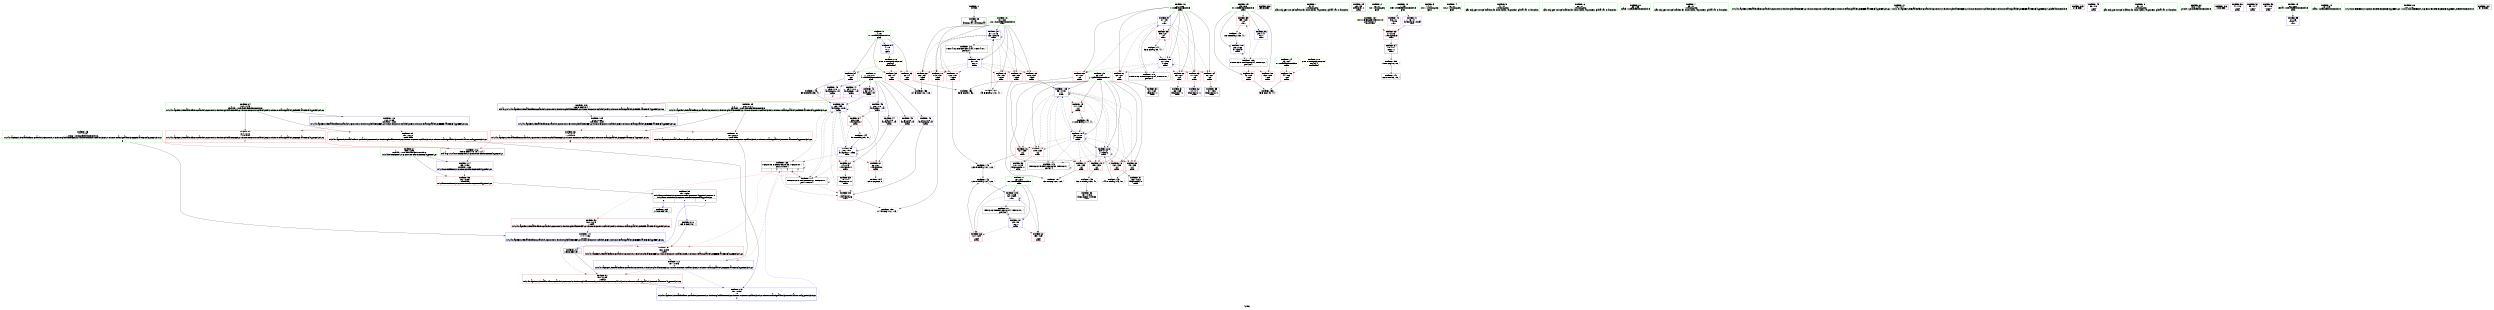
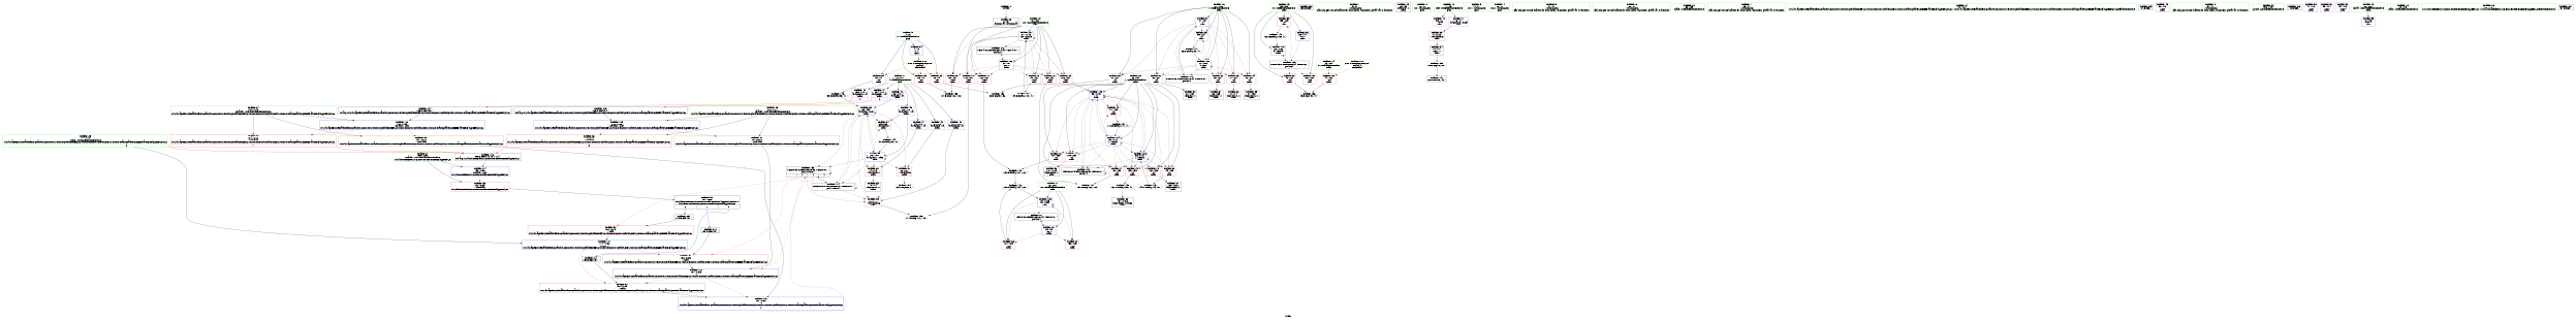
  digraph {
    label=SVFG
    node [color=red shape=record]
    edge [style=solid]
    n1 [color=grey label="{NodeID: 0\nNullPtr}"]
    n2 [color=black label="{NodeID: 28\n2\<--3\ndummyVal\<--dummyVal\n}"]
    n3 [color=blue label="{NodeID: 97\n27\<--5\ni\<--\nmain\n}"]
    n4 [label="{NodeID: 60\n51\<--27\n\<--i\nmain\n}"]
    n5 [label="{NodeID: 61\n60\<--27\n\<--i\nmain\n}"]
    n6 [label="{NodeID: 62\n65\<--27\n\<--i\nmain\n}"]
    n7 [label="{NodeID: 63\n71\<--27\n\<--i\nmain\n}"]
    n8 [label="{NodeID: 64\n86\<--27\n\<--i\nmain\n}"]
    n9 [label="{NodeID: 65\n95\<--27\n\<--i\nmain\n}"]
    n10 [color=blue label="{NodeID: 100\n27\<--96\ni\<--inc\nmain\n}"]
    n11 [color=black label="{NodeID: 170\nMR_10V_2 = PHI(MR_10V_4, MR_10V_1, )\npts\{28 \}\n}"]
    n12 [color=grey label="{NodeID: 152\n53 = cmp(51, 52, )\n}"]
    n13 [color=black label="{NodeID: 30\n61\<--60\nidxprom\<--\nmain\n}"]
    n14 [color=black label="{NodeID: 31\n66\<--65\nidxprom7\<--\nmain\n}"]
    n15 [color=purple label="{NodeID: 32\n72\<--71\nidxprom10\<--\nmain\n}"]
    n16 [color=black label="{NodeID: 35\n87\<--86\nidxprom16\<--\nmain\n}"]
    n17 [color=grey label="{NodeID: 147\n96 = Binary(95, 41, )\n}"]
    n18 [color=green label="{NodeID: 14\n23\<--24\nT\<--T_field_insensitive\nmain\n}"]
    n19 [label="{NodeID: 56\n44\<--23\n\<--T\nmain\n}"]
    n20 [color=grey label="{NodeID: 153\n45 = cmp(43, 44, )\n}"]
    n21 [color=blue label="{NodeID: 111\n174\<--182\n__tmp\<--\n_ZSt4swapIiENSt9enable_ifIXsr6__and_ISt6__not_ISt15__is_tuple_likeIT_EESt21is_move_constructibleIS3_ESt18is_move_assignableIS3_EEE5valueEvE4typeERS3_SC_\n}"]
    n22 [label="{NodeID: 91\n186\<--185\n\<--call1\n_ZSt4swapIiENSt9enable_ifIXsr6__and_ISt6__not_ISt15__is_tuple_likeIT_EESt21is_move_constructibleIS3_ESt18is_move_assignableIS3_EEE5valueEvE4typeERS3_SC_\n}"]
    n23 [label="{NodeID: 92\n190\<--189\n\<--call2\n_ZSt4swapIiENSt9enable_ifIXsr6__and_ISt6__not_ISt15__is_tuple_likeIT_EESt21is_move_constructibleIS3_ESt18is_move_assignableIS3_EEE5valueEvE4typeERS3_SC_\n}"]
    n24 [color=blue label="{NodeID: 112\n187\<--186\n\<--\n_ZSt4swapIiENSt9enable_ifIXsr6__and_ISt6__not_ISt15__is_tuple_likeIT_EESt21is_move_constructibleIS3_ESt18is_move_assignableIS3_EEE5valueEvE4typeERS3_SC_\n}"]
    n25 [color=blue label="{NodeID: 113\n191\<--190\n\<--\n_ZSt4swapIiENSt9enable_ifIXsr6__and_ISt6__not_ISt15__is_tuple_likeIT_EESt21is_move_constructibleIS3_ESt18is_move_assignableIS3_EEE5valueEvE4typeERS3_SC_\n|{<s0>4}}"]
    n26 [color=black label="{NodeID: 165\nMR_20V_8 = PHI(MR_20V_9, MR_20V_7, )\npts\{110000 \}\n|{|<s3>4|<s4>4|<s5>4}}"]
    n27 [color=black label="{NodeID: 208\n155 = PHI()\n}"]
    n28 [color=purple label="{NodeID: 42\n62\<--10\narrayidx\<--a\nmain\n}"]
    n29 [color=blue label="{NodeID: 98\n62\<--59\narrayidx\<--sub\nmain\n}"]
    n30 [label="{NodeID: 84\n89\<--88\n\<--arrayidx17\nmain\n}"]
    n31 [label="{NodeID: 81\n68\<--67\n\<--arrayidx8\nmain\n}"]
    n32 [label="{NodeID: 82\n74\<--73\n\<--arrayidx11\nmain\n}"]
    n33 [label="{NodeID: 85\n112\<--111\n\<--arrayidx26\nmain\n}"]
    n34 [color=blue label="{NodeID: 99\n88\<--90\narrayidx17\<--dec\nmain\n}"]
    n35 [color=black label="{NodeID: 174\nMR_20V_2 = PHI(MR_20V_7, MR_20V_1, )\npts\{110000 \}\n}"]
    n36 [color=grey label="{NodeID: 144\n90 = Binary(89, 91, )\n}"]
    n37 [color=grey label="{NodeID: 154\n69 = cmp(68, 5, )\n}"]
    n38 [color=black label="{NodeID: 33\n75\<--74\nidxprom12\<--\nmain\n}"]
    n39 [color=grey label="{NodeID: 158\n114 = cmp(112, 113, )\n}"]
    n40 [label="{NodeID: 90\n182\<--179\n\<--call\n_ZSt4swapIiENSt9enable_ifIXsr6__and_ISt6__not_ISt15__is_tuple_likeIT_EESt21is_move_constructibleIS3_ESt18is_move_assignableIS3_EEE5valueEvE4typeERS3_SC_\n}"]
    n41 [label="{NodeID: 70\n113\<--31\n\<--i20\nmain\n}"]
    n42 [color=green label="{NodeID: 1\n5\<--1\n\<--dummyObj\nCan only get source location for instruction, argument, global var or function.}"]
    n43 [color=green label="{NodeID: 15\n25\<--26\ntt\<--tt_field_insensitive\nmain\n}"]
    n44 [label="{NodeID: 57\n43\<--25\n\<--tt\nmain\n}"]
-   n45 [label="{NodeID: 58\n152\<--25\n\<--tt\nmain\n}"]
+   n45 [label="{NodeID: 58\n152\<--25\n\<--tt\nbuff\n}"]
    n46 [label="{NodeID: 59\n159\<--25\n\<--tt\nmain\n}"]
    n47 [color=blue label="{NodeID: 96\n25\<--41\ntt\<--\nmain\n}"]
    n48 [color=blue label="{NodeID: 108\n25\<--160\ntt\<--inc49\nmain\n}"]
    n49 [color=grey label="{NodeID: 148\n160 = Binary(159, 41, )\n}"]
    n50 [color=black label="{NodeID: 169\nMR_8V_3 = PHI(MR_8V_4, MR_8V_2, )\npts\{26 \}\n}"]
    n51 [color=black label="{NodeID: 29\n20\<--5\nmain_ret\<--\nmain\n}"]
    n52 [color=black label="{NodeID: 209\n179 = PHI(197, )\n}"]
    n53 [color=purple label="{NodeID: 43\n67\<--10\narrayidx8\<--a\nmain\n}"]
    n54 [label="{NodeID: 71\n122\<--31\n\<--i20\nmain\n}"]
    n55 [color=grey label="{NodeID: 146\n123 = Binary(121, 122, )\n}"]
    n56 [color=grey label="{NodeID: 142\n125 = Binary(124, 123, )\n}"]
    n57 [color=blue label="{NodeID: 105\n29\<--125\nret\<--add\nmain\n}"]
    n58 [color=green label="{NodeID: 2\n12\<--1\n.str\<--dummyObj\nGlob }"]
    n59 [color=green label="{NodeID: 16\n27\<--28\ni\<--i_field_insensitive\nmain\n}"]
    n60 [color=black label="{NodeID: 210\n185 = PHI(197, )\n}"]
    n61 [color=purple label="{NodeID: 44\n73\<--10\narrayidx11\<--a\nmain\n}"]
    n62 [color=black label="{NodeID: 141\n82 = PHI(83, 79, )\n}"]
    n63 [color=grey label="{NodeID: 155\n79 = cmp(78, 80, )\n}"]
    n64 [label="{NodeID: 72\n129\<--31\n\<--i20\nmain\n}"]
    n65 [color=grey label="{NodeID: 157\n130 = cmp(128, 129, )\n}"]
    n66 [label="{NodeID: 86\n178\<--170\n\<--__a.addr\n_ZSt4swapIiENSt9enable_ifIXsr6__and_ISt6__not_ISt15__is_tuple_likeIT_EESt21is_move_constructibleIS3_ESt18is_move_assignableIS3_EEE5valueEvE4typeERS3_SC_\n|{<s0>6}}"]
    n67 [color=black label="{NodeID: 212\n198 = PHI(178, 184, 174, )\n0th arg _ZSt4moveIRiEONSt16remove_referenceIT_E4typeEOS2_ }"]
    n68 [color=blue label="{NodeID: 114\n199\<--198\n__t.addr\<--__t\n_ZSt4moveIRiEONSt16remove_referenceIT_E4typeEOS2_\n}"]
    n69 [label="{NodeID: 93\n202\<--199\n\<--__t.addr\n_ZSt4moveIRiEONSt16remove_referenceIT_E4typeEOS2_\n}"]
    n70 [color=green label="{NodeID: 3\n14\<--1\n.str.1\<--dummyObj\nGlob }"]
    n71 [color=green label="{NodeID: 17\n29\<--30\nret\<--ret_field_insensitive\nmain\n}"]
    n72 [label="{NodeID: 66\n124\<--29\n\<--ret\nmain\n}"]
    n73 [label="{NodeID: 67\n153\<--29\n\<--ret\nmain\n}"]
    n74 [color=blue label="{NodeID: 101\n29\<--5\nret\<--\nmain\n}"]
    n75 [color=black label="{NodeID: 171\nMR_12V_2 = PHI(MR_12V_4, MR_12V_1, )\npts\{30 \}\n}"]
    n76 [color=black label="{NodeID: 39\n197\<--202\n_ZSt4moveIRiEONSt16remove_referenceIT_E4typeEOS2__ret\<--\n_ZSt4moveIRiEONSt16remove_referenceIT_E4typeEOS2_\n|{<s0>6|<s1>7|<s2>8}}"]
    n77 [color=black label="{NodeID: 211\n189 = PHI(197, )\n}"]
    n78 [color=purple label="{NodeID: 45\n88\<--10\narrayidx17\<--a\nmain\n}"]
    n79 [color=grey label="{NodeID: 156\n104 = cmp(102, 103, )\n}"]
    n80 [label="{NodeID: 73\n148\<--31\n\<--i20\nmain\n}"]
    n81 [color=grey label="{NodeID: 150\n149 = Binary(148, 41, )\n}"]
    n82 [color=blue label="{NodeID: 107\n31\<--149\ni20\<--inc45\nmain\n}"]
    n83 [label="{NodeID: 68\n102\<--31\n\<--i20\nmain\n}"]
    n84 [label="{NodeID: 69\n106\<--31\n\<--i20\nmain\n}"]
    n85 [color=black label="{NodeID: 172\nMR_14V_2 = PHI(MR_14V_4, MR_14V_1, )\npts\{32 \}\n}"]
    n86 [label="{NodeID: 87\n187\<--170\n\<--__a.addr\n_ZSt4swapIiENSt9enable_ifIXsr6__and_ISt6__not_ISt15__is_tuple_likeIT_EESt21is_move_constructibleIS3_ESt18is_move_assignableIS3_EEE5valueEvE4typeERS3_SC_\n}"]
    n87 [color=green label="{NodeID: 4\n16\<--1\n.str.2\<--dummyObj\nGlob }"]
-   n88 [color=yellow label="{NodeID: 184\n18V_1 = ENCHI(MR_18V_0)\npts\{90000 \}\nFun[main]}" style=double]
    n89 [label="{NodeID: 83\n77\<--76\n\<--arrayidx13\nmain\n}"]
    n90 [color=black label="{NodeID: 34\n78\<--77\nconv\<--\nmain\n}"]
    n91 [color=green label="{NodeID: 18\n31\<--32\ni20\<--i20_field_insensitive\nmain\n}"]
    n92 [color=blue label="{NodeID: 102\n31\<--5\ni20\<--\nmain\n}"]
    n93 [color=blue label="{NodeID: 103\n33\<--106\nj\<--\nmain\n}"]
    n94 [label="{NodeID: 74\n109\<--33\n\<--j\nmain\n}"]
    n95 [label="{NodeID: 75\n117\<--33\n\<--j\nmain\n}"]
    n96 [label="{NodeID: 76\n121\<--33\n\<--j\nmain\n}"]
    n97 [label="{NodeID: 77\n128\<--33\n\<--j\nmain\n}"]
    n98 [label="{NodeID: 78\n132\<--33\n\<--j\nmain\n}"]
    n99 [label="{NodeID: 79\n135\<--33\n\<--j\nmain\n}"]
    n100 [label="{NodeID: 80\n143\<--33\n\<--j\nmain\n}"]
    n101 [color=blue label="{NodeID: 104\n33\<--118\nj\<--inc30\nmain\n}"]
    n102 [color=blue label="{NodeID: 106\n33\<--144\nj\<--dec42\nmain\n}"]
    n103 [color=black label="{NodeID: 173\nMR_16V_2 = PHI(MR_16V_3, MR_16V_1, )\npts\{34 \}\n}"]
    n104 [color=purple label="{NodeID: 46\n111\<--10\narrayidx26\<--a\nmain\n}"]
    n105 [color=grey label="{NodeID: 143\n59 = Binary(58, 41, )\n}"]
    n106 [color=black label="{NodeID: 36\n110\<--109\nidxprom25\<--\nmain\n}"]
    n107 [label="{NodeID: 88\n184\<--172\n\<--__b.addr\n_ZSt4swapIiENSt9enable_ifIXsr6__and_ISt6__not_ISt15__is_tuple_likeIT_EESt21is_move_constructibleIS3_ESt18is_move_assignableIS3_EEE5valueEvE4typeERS3_SC_\n|{<s0>7}}"]
    n108 [color=green label="{NodeID: 5\n41\<--1\n\<--dummyObj\nCan only get source location for instruction, argument, global var or function.}"]
    n109 [color=green label="{NodeID: 19\n33\<--34\nj\<--j_field_insensitive\nmain\n}"]
    n110 [color=grey label="{NodeID: 151\n118 = Binary(117, 41, )\n}"]
    n111 [color=black label="{NodeID: 37\n133\<--132\nidxprom36\<--\nmain\n}"]
    n112 [color=grey label="{NodeID: 145\n136 = Binary(135, 41, )\n}"]
    n113 [color=grey label="{NodeID: 149\n144 = Binary(143, 91, )\n}"]
    n114 [color=black label="{NodeID: 38\n137\<--136\nidxprom39\<--sub38\nmain\n}"]
    n115 [color=black label="{NodeID: 213\n168 = PHI(134, )\n0th arg _ZSt4swapIiENSt9enable_ifIXsr6__and_ISt6__not_ISt15__is_tuple_likeIT_EESt21is_move_constructibleIS3_ESt18is_move_assignableIS3_EEE5valueEvE4typeERS3_SC_ }"]
    n116 [color=blue label="{NodeID: 109\n170\<--168\n__a.addr\<--__a\n_ZSt4swapIiENSt9enable_ifIXsr6__and_ISt6__not_ISt15__is_tuple_likeIT_EESt21is_move_constructibleIS3_ESt18is_move_assignableIS3_EEE5valueEvE4typeERS3_SC_\n}"]
    n117 [color=purple label="{NodeID: 47\n134\<--10\narrayidx37\<--a\nmain\n|{<s0>4}}"]
    n118 [label="{NodeID: 89\n191\<--172\n\<--__b.addr\n_ZSt4swapIiENSt9enable_ifIXsr6__and_ISt6__not_ISt15__is_tuple_likeIT_EESt21is_move_constructibleIS3_ESt18is_move_assignableIS3_EEE5valueEvE4typeERS3_SC_\n}"]
    n119 [color=green label="{NodeID: 6\n80\<--1\n\<--dummyObj\nCan only get source location for instruction, argument, global var or function.}"]
    n120 [color=green label="{NodeID: 20\n38\<--39\nscanf\<--scanf_field_insensitive\n}"]
+   n121 [color=black label="{NodeID: 214\n169 = PHI(138, )\n1st arg _ZSt4swapIiENSt9enable_ifIXsr6__and_ISt6__not_ISt15__is_tuple_likeIT_EESt21is_move_constructibleIS3_ESt18is_move_assignableIS3_EEE5valueEvE4typeERS3_SC_ }"]
    n122 [color=blue label="{NodeID: 110\n172\<--169\n__b.addr\<--__b\n_ZSt4swapIiENSt9enable_ifIXsr6__and_ISt6__not_ISt15__is_tuple_likeIT_EESt21is_move_constructibleIS3_ESt18is_move_assignableIS3_EEE5valueEvE4typeERS3_SC_\n}"]
    n123 [color=purple label="{NodeID: 48\n138\<--10\narrayidx40\<--a\nmain\n|{<s0>4}}"]
    n124 [color=green label="{NodeID: 7\n83\<--1\n\<--dummyObj\nCan only get source location for instruction, argument, global var or function.}"]
    n125 [color=green label="{NodeID: 21\n140\<--141\n_ZSt4swapIiENSt9enable_ifIXsr6__and_ISt6__not_ISt15__is_tuple_likeIT_EESt21is_move_constructibleIS3_ESt18is_move_assignableIS3_EEE5valueEvE4typeERS3_SC_\<--_ZSt4swapIiENSt9enable_ifIXsr6__and_ISt6__not_ISt15__is_tuple_likeIT_EESt21is_move_constructibleIS3_ESt18is_move_assignableIS3_EEE5valueEvE4typeERS3_SC__field_insensitive\n}"]
    n126 [color=black label="{NodeID: 215\n37 = PHI()\n}"]
    n127 [color=purple label="{NodeID: 49\n36\<--12\n\<--.str\nmain\n}"]
    n128 [color=green label="{NodeID: 8\n91\<--1\n\<--dummyObj\nCan only get source location for instruction, argument, global var or function.}"]
    n129 [color=green label="{NodeID: 22\n156\<--157\nprintf\<--printf_field_insensitive\n}"]
    n130 [color=black label="{NodeID: 216\n48 = PHI()\n}"]
    n131 [color=purple label="{NodeID: 50\n47\<--12\n\<--.str\nmain\n}"]
    n132 [color=green label="{NodeID: 9\n4\<--6\nn\<--n_field_insensitive\nGlob }"]
    n133 [label="{NodeID: 53\n52\<--4\n\<--n\nmain\n}"]
    n134 [color=purple label="{NodeID: 54\n58\<--4\n\<--n\nmain\n}"]
    n135 [label="{NodeID: 55\n103\<--4\n\<--n\nmain\n}"]
    n136 [color=blue label="{NodeID: 94\n4\<--5\nn\<--\nGlob }"]
    n137 [color=yellow label="{NodeID: 176\n2V_1 = ENCHI(MR_2V_0)\npts\{6 \}\nFun[main]}" style=double]
    n138 [color=green label="{NodeID: 23\n170\<--171\n__a.addr\<--__a.addr_field_insensitive\n_ZSt4swapIiENSt9enable_ifIXsr6__and_ISt6__not_ISt15__is_tuple_likeIT_EESt21is_move_constructibleIS3_ESt18is_move_assignableIS3_EEE5valueEvE4typeERS3_SC_\n}"]
    n139 [color=purple label="{NodeID: 51\n55\<--14\n\<--.str.1\nmain\n}"]
    n140 [color=green label="{NodeID: 10\n7\<--9\nbuff\<--buff_field_insensitive\nGlob }"]
    n141 [color=purple label="{NodeID: 40\n56\<--7\n\<--buff\nmain\n}"]
    n142 [color=purple label="{NodeID: 41\n76\<--7\narrayidx13\<--buff\nmain\n}"]
    n143 [color=green label="{NodeID: 24\n172\<--173\n__b.addr\<--__b.addr_field_insensitive\n_ZSt4swapIiENSt9enable_ifIXsr6__and_ISt6__not_ISt15__is_tuple_likeIT_EESt21is_move_constructibleIS3_ESt18is_move_assignableIS3_EEE5valueEvE4typeERS3_SC_\n}"]
    n144 [color=purple label="{NodeID: 52\n154\<--16\n\<--.str.2\nmain\n}"]
    n145 [color=green label="{NodeID: 11\n10\<--11\na\<--a_field_insensitive\nGlob }"]
    n146 [color=green label="{NodeID: 25\n174\<--175\n__tmp\<--__tmp_field_insensitive\n_ZSt4swapIiENSt9enable_ifIXsr6__and_ISt6__not_ISt15__is_tuple_likeIT_EESt21is_move_constructibleIS3_ESt18is_move_assignableIS3_EEE5valueEvE4typeERS3_SC_\n|{|<s1>8}}"]
    n147 [color=yellow label="{NodeID: 178\n6V_1 = ENCHI(MR_6V_0)\npts\{24 \}\nFun[main]}" style=double]
    n148 [color=blue label="{NodeID: 95\n21\<--5\nretval\<--\nmain\n}"]
    n149 [color=green label="{NodeID: 12\n18\<--19\nmain\<--main_field_insensitive\n}"]
    n150 [color=green label="{NodeID: 26\n180\<--181\n_ZSt4moveIRiEONSt16remove_referenceIT_E4typeEOS2_\<--_ZSt4moveIRiEONSt16remove_referenceIT_E4typeEOS2__field_insensitive\n}"]
    n151 [color=green label="{NodeID: 13\n21\<--22\nretval\<--retval_field_insensitive\nmain\n}"]
    n152 [color=green label="{NodeID: 27\n199\<--200\n__t.addr\<--__t.addr_field_insensitive\n_ZSt4moveIRiEONSt16remove_referenceIT_E4typeEOS2_\n}"]
    n153 [color=black label="{NodeID: 207\n57 = PHI()\n}"]
    n1 -> n2
    n3 -> n4 [style=dashed]
    n3 -> n5 [style=dashed]
    n3 -> n6 [style=dashed]
    n3 -> n7 [style=dashed]
    n3 -> n8 [style=dashed]
    n3 -> n9 [style=dashed]
    n3 -> n10 [style=dashed]
    n3 -> n11 [style=dashed]
    n4 -> n12
    n5 -> n13
    n6 -> n14
    n7 -> n15
    n8 -> n16
    n9 -> n17
    n10 -> n4 [style=dashed]
    n10 -> n5 [style=dashed]
    n10 -> n6 [style=dashed]
    n10 -> n7 [style=dashed]
    n10 -> n8 [style=dashed]
    n10 -> n9 [style=dashed]
    n10 -> n10 [style=dashed]
    n10 -> n11 [style=dashed]
    n11 -> n3
    n17 -> n10
    n18 -> n19
    n19 -> n20
    n21 -> n22 [style=dashed]
    n21 -> n23 [style=dashed]
    n22 -> n24
    n23 -> n25
    n24 -> n23 [style=dashed]
    n24 -> n25 [style=dashed]
    n25 -> n26 [color=blue style=dashed tailport=s0]
    n26 -> n22 [color=red style=dashed tailport=s4]
    n26 -> n24 [color=red style=dashed tailport=s5]
    n26 -> n26 [style=dashed]
    n26 -> n33 [style=dashed]
    n26 -> n35 [style=dashed]
    n26 -> n40 [color=red style=dashed tailport=s3]
    n28 -> n29
    n29 -> n26 [style=dashed]
    n29 -> n29 [style=dashed]
    n29 -> n30 [style=dashed]
    n29 -> n31 [style=dashed]
    n29 -> n32 [style=dashed]
    n29 -> n33 [style=dashed]
    n29 -> n34 [style=dashed]
    n29 -> n35 [style=dashed]
    n30 -> n36
    n31 -> n37
    n32 -> n38
    n33 -> n39
    n34 -> n26 [style=dashed]
    n34 -> n29 [style=dashed]
    n34 -> n30 [style=dashed]
    n34 -> n31 [style=dashed]
    n34 -> n32 [style=dashed]
    n34 -> n33 [style=dashed]
    n34 -> n34 [style=dashed]
    n34 -> n35 [style=dashed]
    n35 -> n26 [style=dashed]
    n35 -> n29 [style=dashed]
    n35 -> n33 [style=dashed]
    n35 -> n35 [style=dashed]
    n36 -> n34
    n40 -> n21
    n41 -> n39
    n43 -> n44
    n43 -> n45
    n43 -> n46
    n43 -> n47
    n43 -> n48
    n44 -> n20
    n46 -> n49
    n47 -> n50 [style=dashed]
    n48 -> n50 [style=dashed]
    n49 -> n48
    n50 -> n44 [style=dashed]
    n50 -> n45 [style=dashed]
    n50 -> n46 [style=dashed]
    n50 -> n48 [style=dashed]
+   n52 -> n40
    n53 -> n31
    n54 -> n55
    n55 -> n56
    n56 -> n57
    n57 -> n57 [style=dashed]
    n57 -> n72 [style=dashed]
    n57 -> n73 [style=dashed]
    n57 -> n75 [style=dashed]
    n59 -> n3
    n59 -> n4
    n59 -> n5
    n59 -> n6
    n59 -> n7
    n59 -> n8
    n59 -> n9
    n59 -> n10
    n60 -> n22
    n61 -> n32
    n63 -> n62
    n64 -> n65
    n66 -> n67 [color=red tailport=s0]
    n67 -> n68
    n68 -> n69 [style=dashed]
    n69 -> n76
    n71 -> n57
    n71 -> n72
    n71 -> n73
    n71 -> n74
    n72 -> n56
    n74 -> n57 [style=dashed]
    n74 -> n72 [style=dashed]
    n74 -> n73 [style=dashed]
    n74 -> n75 [style=dashed]
    n75 -> n74 [style=dashed]
    n76 -> n52 [color=blue tailport=s0]
    n76 -> n60 [color=blue tailport=s1]
    n76 -> n77 [color=blue tailport=s2]
    n77 -> n23
    n78 -> n30
    n78 -> n34
    n80 -> n81
    n81 -> n82
    n82 -> n41 [style=dashed]
    n82 -> n54 [style=dashed]
    n82 -> n64 [style=dashed]
    n82 -> n80 [style=dashed]
    n82 -> n82 [style=dashed]
    n82 -> n83 [style=dashed]
    n82 -> n84 [style=dashed]
    n82 -> n85 [style=dashed]
    n83 -> n79
    n84 -> n93
    n85 -> n92 [style=dashed]
    n86 -> n24
-   n88 -> n89 [style=dashed]
    n89 -> n90
    n90 -> n63
    n91 -> n41
    n91 -> n54
    n91 -> n64
    n91 -> n80
    n91 -> n82
    n91 -> n83
    n91 -> n84
    n91 -> n92
    n92 -> n41 [style=dashed]
    n92 -> n54 [style=dashed]
    n92 -> n64 [style=dashed]
    n92 -> n80 [style=dashed]
    n92 -> n82 [style=dashed]
    n92 -> n83 [style=dashed]
    n92 -> n84 [style=dashed]
    n92 -> n85 [style=dashed]
    n93 -> n93 [style=dashed]
    n93 -> n94 [style=dashed]
    n93 -> n95 [style=dashed]
    n93 -> n96 [style=dashed]
    n93 -> n97 [style=dashed]
    n93 -> n98 [style=dashed]
    n93 -> n99 [style=dashed]
    n93 -> n100 [style=dashed]
    n93 -> n101 [style=dashed]
    n93 -> n102 [style=dashed]
    n93 -> n103 [style=dashed]
    n94 -> n106
    n95 -> n110
    n96 -> n55
    n97 -> n65
    n98 -> n111
    n99 -> n112
    n100 -> n113
    n101 -> n93 [style=dashed]
    n101 -> n94 [style=dashed]
    n101 -> n95 [style=dashed]
    n101 -> n96 [style=dashed]
    n101 -> n97 [style=dashed]
    n101 -> n98 [style=dashed]
    n101 -> n99 [style=dashed]
    n101 -> n100 [style=dashed]
    n101 -> n101 [style=dashed]
    n101 -> n102 [style=dashed]
    n101 -> n103 [style=dashed]
    n102 -> n93 [style=dashed]
    n102 -> n97 [style=dashed]
    n102 -> n98 [style=dashed]
    n102 -> n99 [style=dashed]
    n102 -> n100 [style=dashed]
    n102 -> n102 [style=dashed]
    n102 -> n103 [style=dashed]
    n103 -> n93 [style=dashed]
    n103 -> n103 [style=dashed]
    n104 -> n33
    n105 -> n29
    n107 -> n67 [color=red tailport=s0]
    n109 -> n93
    n109 -> n94
    n109 -> n95
    n109 -> n96
    n109 -> n97
    n109 -> n98
    n109 -> n99
    n109 -> n100
    n109 -> n101
    n109 -> n102
    n110 -> n101
    n112 -> n114
    n113 -> n102
    n115 -> n116
    n116 -> n66 [style=dashed]
    n116 -> n86 [style=dashed]
    n117 -> n115 [color=red tailport=s0]
    n118 -> n25
+   n121 -> n122
    n122 -> n107 [style=dashed]
    n122 -> n118 [style=dashed]
+   n123 -> n121 [color=red tailport=s0]
    n132 -> n133
    n132 -> n134
    n132 -> n135
    n132 -> n136
    n133 -> n12
    n134 -> n105
    n135 -> n79
    n136 -> n137 [style=dashed]
    n137 -> n133 [style=dashed]
    n137 -> n134 [style=dashed]
    n137 -> n135 [style=dashed]
    n138 -> n66
    n138 -> n86
    n138 -> n116
    n140 -> n141
    n140 -> n142
    n142 -> n89
    n143 -> n107
    n143 -> n118
    n143 -> n122
    n145 -> n28
    n145 -> n53
    n145 -> n61
    n145 -> n78
    n145 -> n104
    n145 -> n117
    n145 -> n123
    n146 -> n21
    n146 -> n67 [color=red tailport=s1]
    n147 -> n19 [style=dashed]
    n151 -> n148
    n152 -> n68
    n152 -> n69
  }
